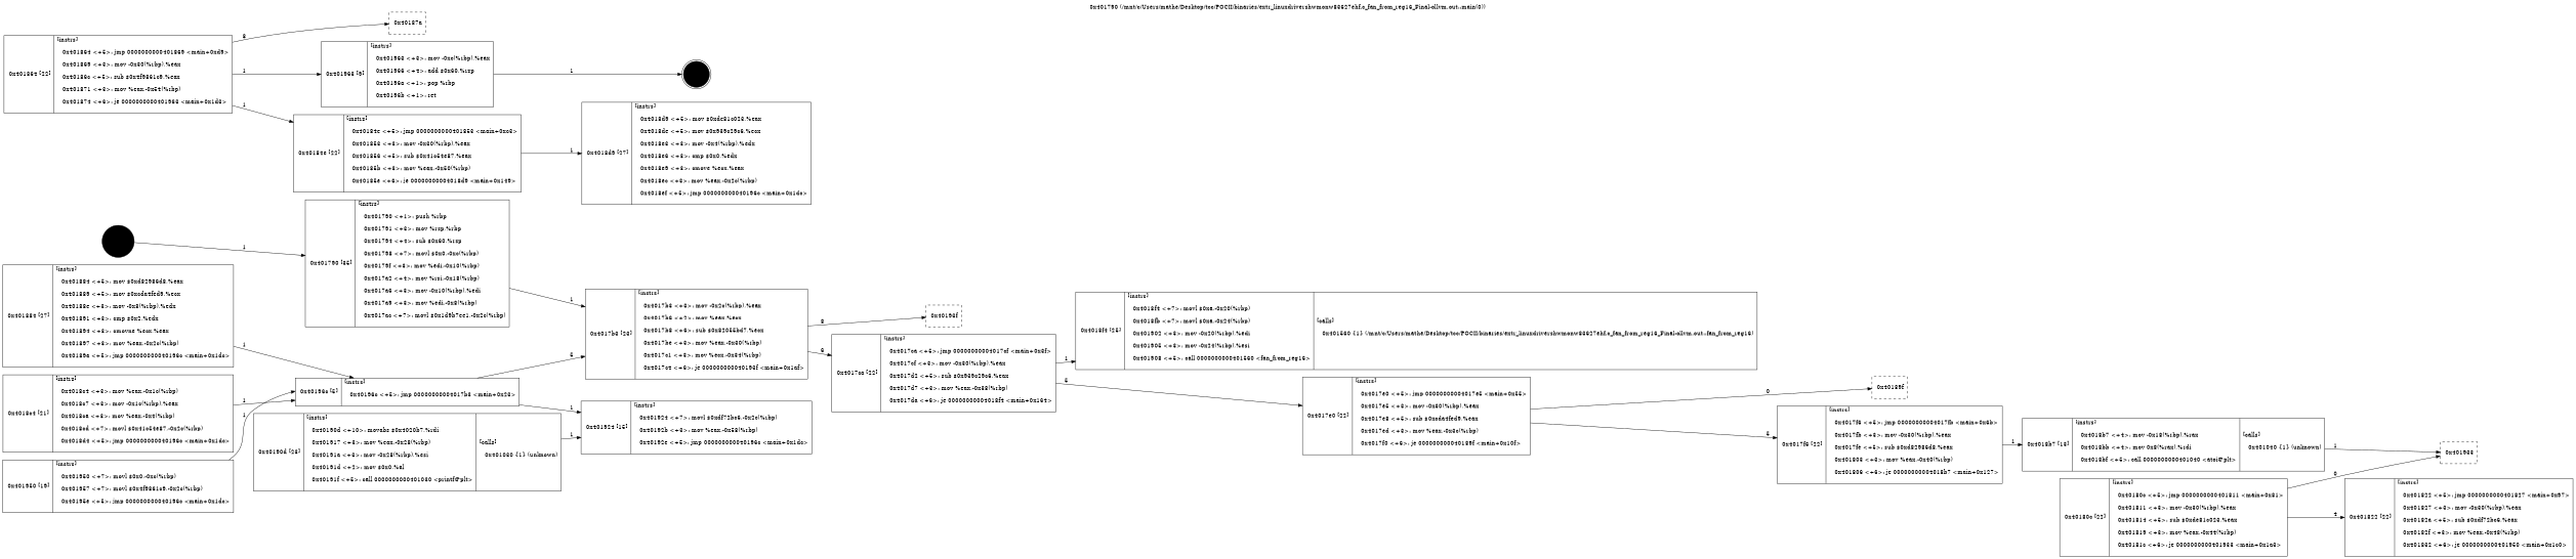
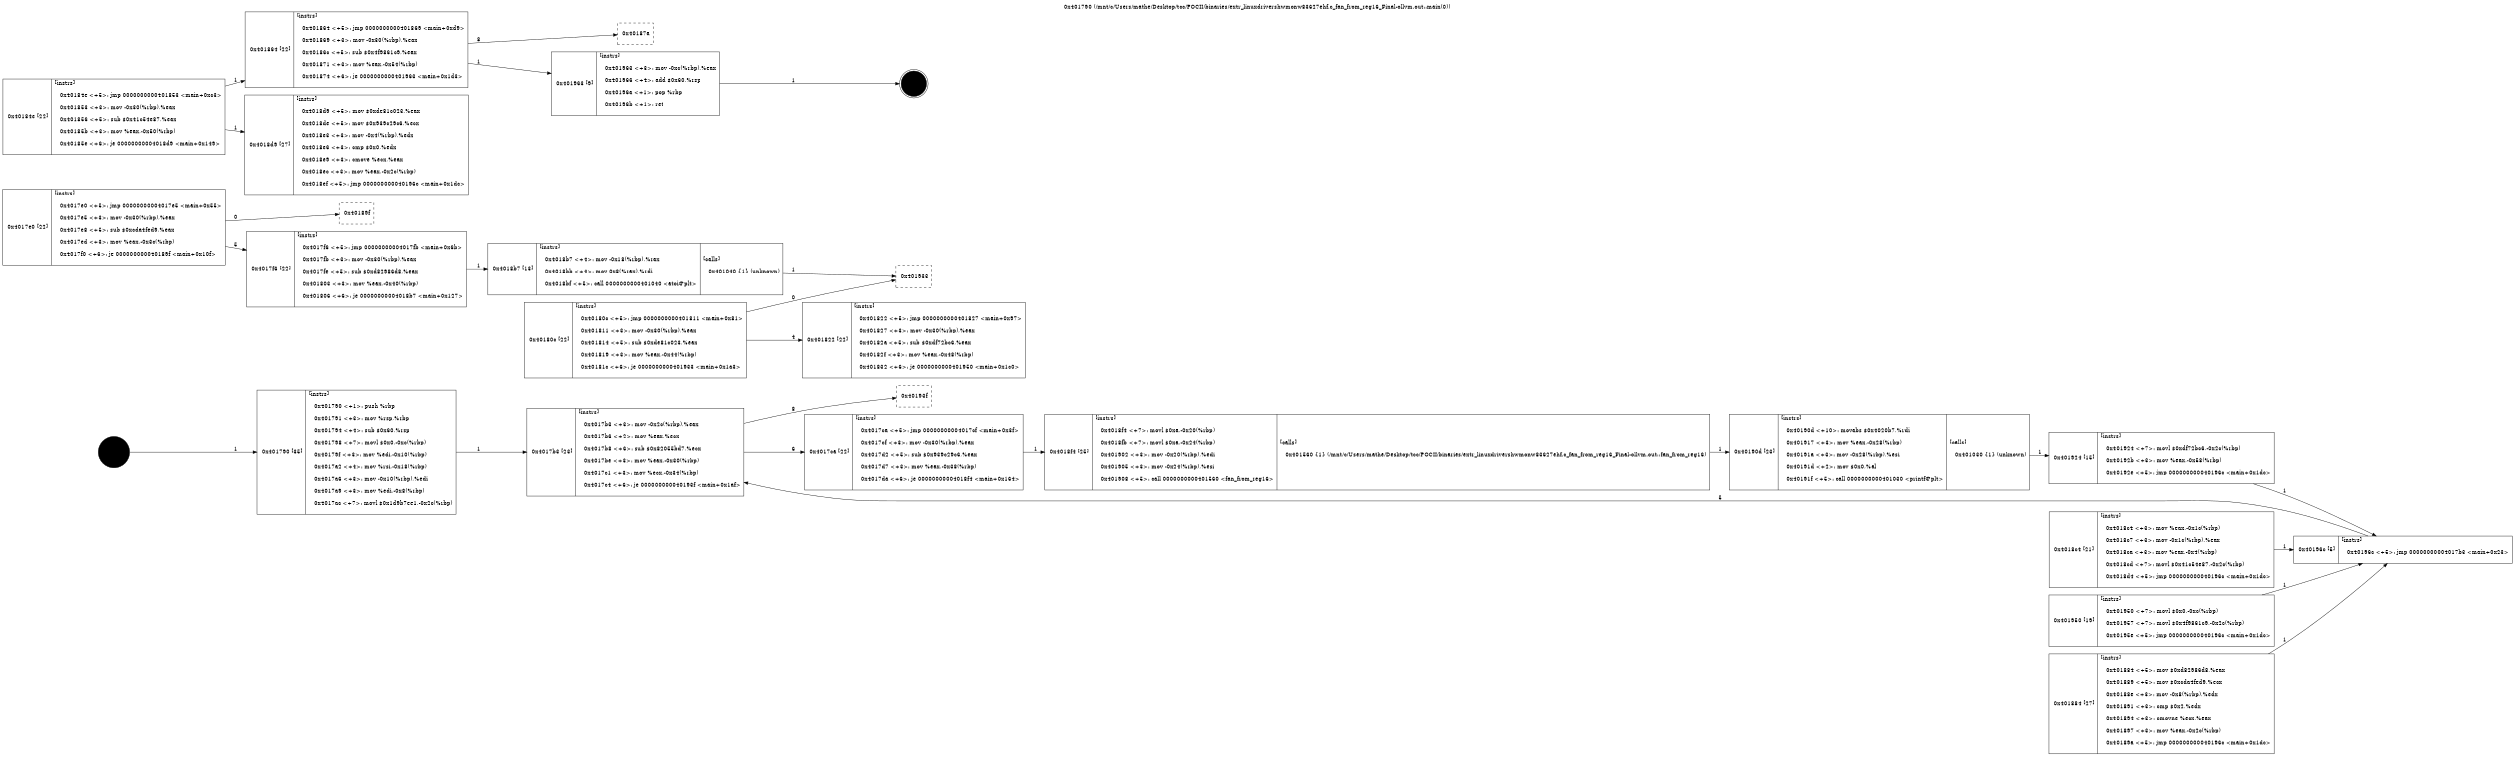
  digraph {
    label="0x401790 (/mnt/c/Users/mathe/Desktop/tcc/POCII/binaries/extr_linuxdrivershwmonw83627ehf.c_fan_from_reg16_Final-ollvm.out::main(0))"
    labelloc=t
    rankdir=LR
    node [shape=record]
    Entry [fillcolor=black height=0.3 shape=circle style=filled width=0.3]
    n2 [label="{\n     0x401790 [35]\l\n     | [instrs]\l\n     &nbsp;&nbsp;0x401790 \<+1\>: push %rbp\l\n     &nbsp;&nbsp;0x401791 \<+3\>: mov %rsp,%rbp\l\n     &nbsp;&nbsp;0x401794 \<+4\>: sub $0x60,%rsp\l\n     &nbsp;&nbsp;0x401798 \<+7\>: movl $0x0,-0xc(%rbp)\l\n     &nbsp;&nbsp;0x40179f \<+3\>: mov %edi,-0x10(%rbp)\l\n     &nbsp;&nbsp;0x4017a2 \<+4\>: mov %rsi,-0x18(%rbp)\l\n     &nbsp;&nbsp;0x4017a6 \<+3\>: mov -0x10(%rbp),%edi\l\n     &nbsp;&nbsp;0x4017a9 \<+3\>: mov %edi,-0x8(%rbp)\l\n     &nbsp;&nbsp;0x4017ac \<+7\>: movl $0x1d9b7ee1,-0x2c(%rbp)\l\n  }"]
    n3 [label="{\n     0x4017b3 [23]\l\n     | [instrs]\l\n     &nbsp;&nbsp;0x4017b3 \<+3\>: mov -0x2c(%rbp),%eax\l\n     &nbsp;&nbsp;0x4017b6 \<+2\>: mov %eax,%ecx\l\n     &nbsp;&nbsp;0x4017b8 \<+6\>: sub $0x82055bd7,%ecx\l\n     &nbsp;&nbsp;0x4017be \<+3\>: mov %eax,-0x30(%rbp)\l\n     &nbsp;&nbsp;0x4017c1 \<+3\>: mov %ecx,-0x34(%rbp)\l\n     &nbsp;&nbsp;0x4017c4 \<+6\>: je 000000000040193f \<main+0x1af\>\l\n  }"]
    n4 [label="{\n     0x40193f\l\n  }" style=dashed]
    n5 [label="{\n     0x4017ca [22]\l\n     | [instrs]\l\n     &nbsp;&nbsp;0x4017ca \<+5\>: jmp 00000000004017cf \<main+0x3f\>\l\n     &nbsp;&nbsp;0x4017cf \<+3\>: mov -0x30(%rbp),%eax\l\n     &nbsp;&nbsp;0x4017d2 \<+5\>: sub $0x939c29c6,%eax\l\n     &nbsp;&nbsp;0x4017d7 \<+3\>: mov %eax,-0x38(%rbp)\l\n     &nbsp;&nbsp;0x4017da \<+6\>: je 00000000004018f4 \<main+0x164\>\l\n  }"]
    n6 [label="{\n     0x4018f4 [25]\l\n     | [instrs]\l\n     &nbsp;&nbsp;0x4018f4 \<+7\>: movl $0xa,-0x20(%rbp)\l\n     &nbsp;&nbsp;0x4018fb \<+7\>: movl $0xa,-0x24(%rbp)\l\n     &nbsp;&nbsp;0x401902 \<+3\>: mov -0x20(%rbp),%edi\l\n     &nbsp;&nbsp;0x401905 \<+3\>: mov -0x24(%rbp),%esi\l\n     &nbsp;&nbsp;0x401908 \<+5\>: call 0000000000401560 \<fan_from_reg16\>\l\n     | [calls]\l\n     &nbsp;&nbsp;0x401560 \{1\} (/mnt/c/Users/mathe/Desktop/tcc/POCII/binaries/extr_linuxdrivershwmonw83627ehf.c_fan_from_reg16_Final-ollvm.out::fan_from_reg16)\l\n  }"]
    n7 [label="{\n     0x4017e0 [22]\l\n     | [instrs]\l\n     &nbsp;&nbsp;0x4017e0 \<+5\>: jmp 00000000004017e5 \<main+0x55\>\l\n     &nbsp;&nbsp;0x4017e5 \<+3\>: mov -0x30(%rbp),%eax\l\n     &nbsp;&nbsp;0x4017e8 \<+5\>: sub $0xcda4fed9,%eax\l\n     &nbsp;&nbsp;0x4017ed \<+3\>: mov %eax,-0x3c(%rbp)\l\n     &nbsp;&nbsp;0x4017f0 \<+6\>: je 000000000040189f \<main+0x10f\>\l\n  }"]
    n8 [label="{\n     0x40190d [23]\l\n     | [instrs]\l\n     &nbsp;&nbsp;0x40190d \<+10\>: movabs $0x4020b7,%rdi\l\n     &nbsp;&nbsp;0x401917 \<+3\>: mov %eax,-0x28(%rbp)\l\n     &nbsp;&nbsp;0x40191a \<+3\>: mov -0x28(%rbp),%esi\l\n     &nbsp;&nbsp;0x40191d \<+2\>: mov $0x0,%al\l\n     &nbsp;&nbsp;0x40191f \<+5\>: call 0000000000401030 \<printf@plt\>\l\n     | [calls]\l\n     &nbsp;&nbsp;0x401030 \{1\} (unknown)\l\n  }"]
    n9 [label="{\n     0x40189f\l\n  }" style=dashed]
    n10 [label="{\n     0x4017f6 [22]\l\n     | [instrs]\l\n     &nbsp;&nbsp;0x4017f6 \<+5\>: jmp 00000000004017fb \<main+0x6b\>\l\n     &nbsp;&nbsp;0x4017fb \<+3\>: mov -0x30(%rbp),%eax\l\n     &nbsp;&nbsp;0x4017fe \<+5\>: sub $0xd82986d8,%eax\l\n     &nbsp;&nbsp;0x401803 \<+3\>: mov %eax,-0x40(%rbp)\l\n     &nbsp;&nbsp;0x401806 \<+6\>: je 00000000004018b7 \<main+0x127\>\l\n  }"]
    Exit [fillcolor=black height=0.3 peripheries=2 shape=circle style=filled width=0.3]
    n12 [label="{\n     0x401924 [15]\l\n     | [instrs]\l\n     &nbsp;&nbsp;0x401924 \<+7\>: movl $0xdf72bc6,-0x2c(%rbp)\l\n     &nbsp;&nbsp;0x40192b \<+3\>: mov %eax,-0x58(%rbp)\l\n     &nbsp;&nbsp;0x40192e \<+5\>: jmp 000000000040196c \<main+0x1dc\>\l\n  }"]
    n13 [label="{\n     0x4018b7 [13]\l\n     | [instrs]\l\n     &nbsp;&nbsp;0x4018b7 \<+4\>: mov -0x18(%rbp),%rax\l\n     &nbsp;&nbsp;0x4018bb \<+4\>: mov 0x8(%rax),%rdi\l\n     &nbsp;&nbsp;0x4018bf \<+5\>: call 0000000000401040 \<atoi@plt\>\l\n     | [calls]\l\n     &nbsp;&nbsp;0x401040 \{1\} (unknown)\l\n  }"]
    n14 [label="{\n     0x40187a\l\n  }" style=dashed]
    n15 [label="{\n     0x401933\l\n  }" style=dashed]
    n16 [label="{\n     0x40180c [22]\l\n     | [instrs]\l\n     &nbsp;&nbsp;0x40180c \<+5\>: jmp 0000000000401811 \<main+0x81\>\l\n     &nbsp;&nbsp;0x401811 \<+3\>: mov -0x30(%rbp),%eax\l\n     &nbsp;&nbsp;0x401814 \<+5\>: sub $0xde81c023,%eax\l\n     &nbsp;&nbsp;0x401819 \<+3\>: mov %eax,-0x44(%rbp)\l\n     &nbsp;&nbsp;0x40181c \<+6\>: je 0000000000401933 \<main+0x1a3\>\l\n  }"]
    n17 [label="{\n     0x401822 [22]\l\n     | [instrs]\l\n     &nbsp;&nbsp;0x401822 \<+5\>: jmp 0000000000401827 \<main+0x97\>\l\n     &nbsp;&nbsp;0x401827 \<+3\>: mov -0x30(%rbp),%eax\l\n     &nbsp;&nbsp;0x40182a \<+5\>: sub $0xdf72bc6,%eax\l\n     &nbsp;&nbsp;0x40182f \<+3\>: mov %eax,-0x48(%rbp)\l\n     &nbsp;&nbsp;0x401832 \<+6\>: je 0000000000401950 \<main+0x1c0\>\l\n  }"]
    n18 [label="{\n     0x401963 [9]\l\n     | [instrs]\l\n     &nbsp;&nbsp;0x401963 \<+3\>: mov -0xc(%rbp),%eax\l\n     &nbsp;&nbsp;0x401966 \<+4\>: add $0x60,%rsp\l\n     &nbsp;&nbsp;0x40196a \<+1\>: pop %rbp\l\n     &nbsp;&nbsp;0x40196b \<+1\>: ret\l\n  }"]
    n19 [label="{\n     0x4018c4 [21]\l\n     | [instrs]\l\n     &nbsp;&nbsp;0x4018c4 \<+3\>: mov %eax,-0x1c(%rbp)\l\n     &nbsp;&nbsp;0x4018c7 \<+3\>: mov -0x1c(%rbp),%eax\l\n     &nbsp;&nbsp;0x4018ca \<+3\>: mov %eax,-0x4(%rbp)\l\n     &nbsp;&nbsp;0x4018cd \<+7\>: movl $0x41c54e87,-0x2c(%rbp)\l\n     &nbsp;&nbsp;0x4018d4 \<+5\>: jmp 000000000040196c \<main+0x1dc\>\l\n  }"]
    n20 [label="{\n     0x40196c [5]\l\n     | [instrs]\l\n     &nbsp;&nbsp;0x40196c \<+5\>: jmp 00000000004017b3 \<main+0x23\>\l\n  }"]
    n21 [label="{\n     0x401950 [19]\l\n     | [instrs]\l\n     &nbsp;&nbsp;0x401950 \<+7\>: movl $0x0,-0xc(%rbp)\l\n     &nbsp;&nbsp;0x401957 \<+7\>: movl $0x4f9861c9,-0x2c(%rbp)\l\n     &nbsp;&nbsp;0x40195e \<+5\>: jmp 000000000040196c \<main+0x1dc\>\l\n  }"]
    n22 [label="{\n     0x401884 [27]\l\n     | [instrs]\l\n     &nbsp;&nbsp;0x401884 \<+5\>: mov $0xd82986d8,%eax\l\n     &nbsp;&nbsp;0x401889 \<+5\>: mov $0xcda4fed9,%ecx\l\n     &nbsp;&nbsp;0x40188e \<+3\>: mov -0x8(%rbp),%edx\l\n     &nbsp;&nbsp;0x401891 \<+3\>: cmp $0x2,%edx\l\n     &nbsp;&nbsp;0x401894 \<+3\>: cmovne %ecx,%eax\l\n     &nbsp;&nbsp;0x401897 \<+3\>: mov %eax,-0x2c(%rbp)\l\n     &nbsp;&nbsp;0x40189a \<+5\>: jmp 000000000040196c \<main+0x1dc\>\l\n  }"]
    n23 [label="{\n     0x40184e [22]\l\n     | [instrs]\l\n     &nbsp;&nbsp;0x40184e \<+5\>: jmp 0000000000401853 \<main+0xc3\>\l\n     &nbsp;&nbsp;0x401853 \<+3\>: mov -0x30(%rbp),%eax\l\n     &nbsp;&nbsp;0x401856 \<+5\>: sub $0x41c54e87,%eax\l\n     &nbsp;&nbsp;0x40185b \<+3\>: mov %eax,-0x50(%rbp)\l\n     &nbsp;&nbsp;0x40185e \<+6\>: je 00000000004018d9 \<main+0x149\>\l\n  }"]
    n24 [label="{\n     0x401864 [22]\l\n     | [instrs]\l\n     &nbsp;&nbsp;0x401864 \<+5\>: jmp 0000000000401869 \<main+0xd9\>\l\n     &nbsp;&nbsp;0x401869 \<+3\>: mov -0x30(%rbp),%eax\l\n     &nbsp;&nbsp;0x40186c \<+5\>: sub $0x4f9861c9,%eax\l\n     &nbsp;&nbsp;0x401871 \<+3\>: mov %eax,-0x54(%rbp)\l\n     &nbsp;&nbsp;0x401874 \<+6\>: je 0000000000401963 \<main+0x1d3\>\l\n  }"]
    n25 [label="{\n     0x4018d9 [27]\l\n     | [instrs]\l\n     &nbsp;&nbsp;0x4018d9 \<+5\>: mov $0xde81c023,%eax\l\n     &nbsp;&nbsp;0x4018de \<+5\>: mov $0x939c29c6,%ecx\l\n     &nbsp;&nbsp;0x4018e3 \<+3\>: mov -0x4(%rbp),%edx\l\n     &nbsp;&nbsp;0x4018e6 \<+3\>: cmp $0x0,%edx\l\n     &nbsp;&nbsp;0x4018e9 \<+3\>: cmove %ecx,%eax\l\n     &nbsp;&nbsp;0x4018ec \<+3\>: mov %eax,-0x2c(%rbp)\l\n     &nbsp;&nbsp;0x4018ef \<+5\>: jmp 000000000040196c \<main+0x1dc\>\l\n  }"]
    Entry -> n2 [label=" 1"]
    n2 -> n3 [label=" 1"]
    n3 -> n4 [label=" 8"]
    n3 -> n5 [label=" 6"]
    n5 -> n6 [label=" 1"]
-   n5 -> n7 [label=" 5"]
+   n6 -> n8 [label=" 1"]
    n7 -> n9 [label=" 0"]
    n7 -> n10 [label=" 5"]
    n8 -> n12 [label=" 1"]
    n10 -> n13 [label=" 1"]
-   n20 -> n12 [label=" 1"]
+   n12 -> n20 [label=" 1"]
    n13 -> n15 [label=" 1"]
    n16 -> n15 [label=" 0"]
    n16 -> n17 [label=" 4"]
    n18 -> Exit [label=" 1"]
    n19 -> n20 [label=" 1"]
    n20 -> n3 [label=" 5"]
    n21 -> n20 [label=" 1"]
    n22 -> n20 [label=" 1"]
-   n24 -> n23 [label=" 1"]
+   n23 -> n24 [label=" 1"]
    n23 -> n25 [label=" 1"]
    n24 -> n14 [label=" 8"]
    n24 -> n18 [label=" 1"]
  }
